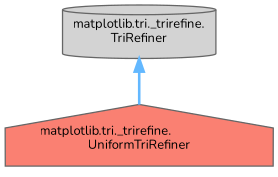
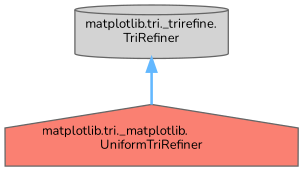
  digraph {
    rankdir=TB
    fontname=Nunito
    node [color=grey40 fontname=Nunito fontsize=10 style=filled]
    n1 [fillcolor=lightgrey height=0.2 label="matplotlib.tri._trirefine.\lTriRefiner" shape=cylinder width=0.4]
-   n2 [fillcolor=salmon height=0.2 label="matplotlib.tri._trirefine.\lUniformTriRefiner" shape=house width=0.4]
+   n2 [fillcolor=salmon height=0.2 label="matplotlib.tri._matplotlib.\lUniformTriRefiner" shape=house width=0.4]
    n1 -> n2 [color=steelblue1 dir=back fontname=Nunito fontsize=10 labelfontname=Helvetica labelfontsize=10 style=bold]
  }
